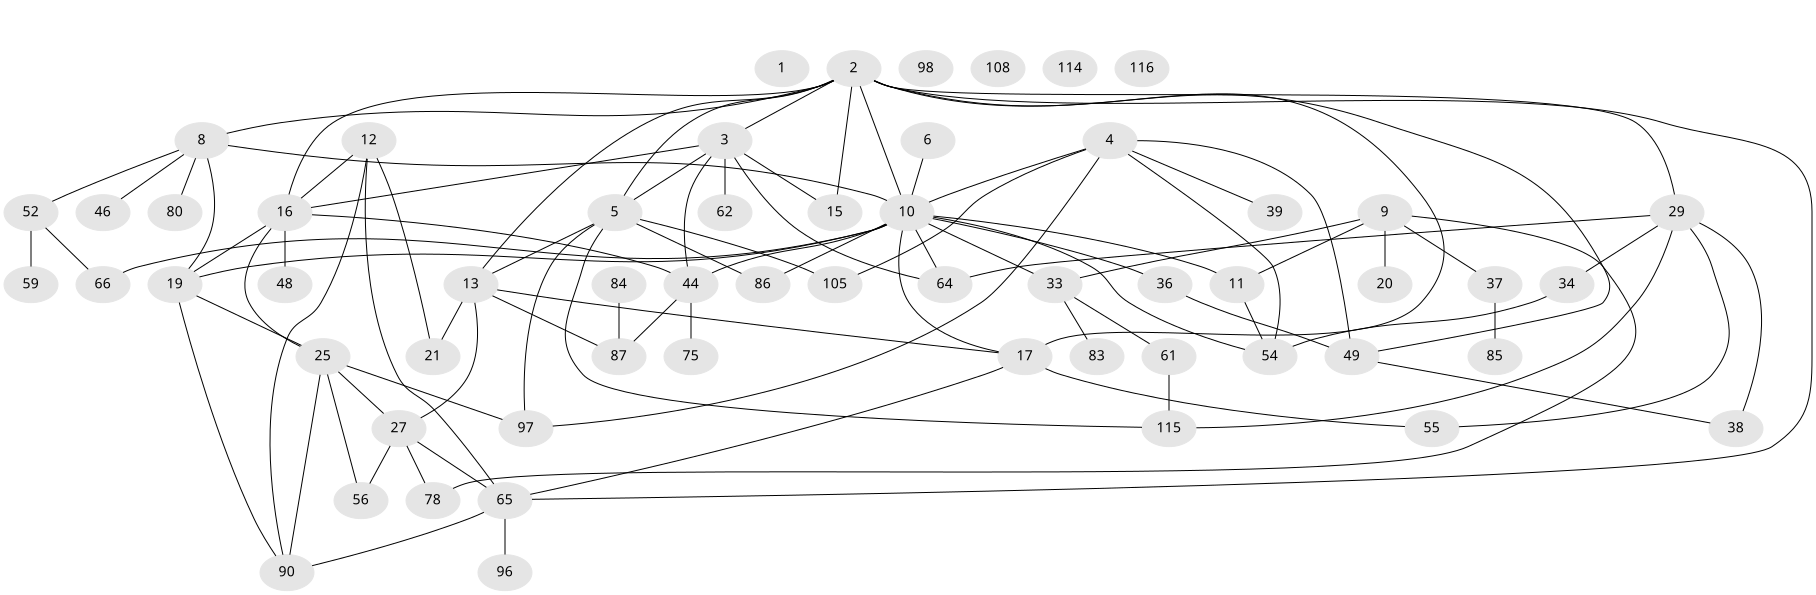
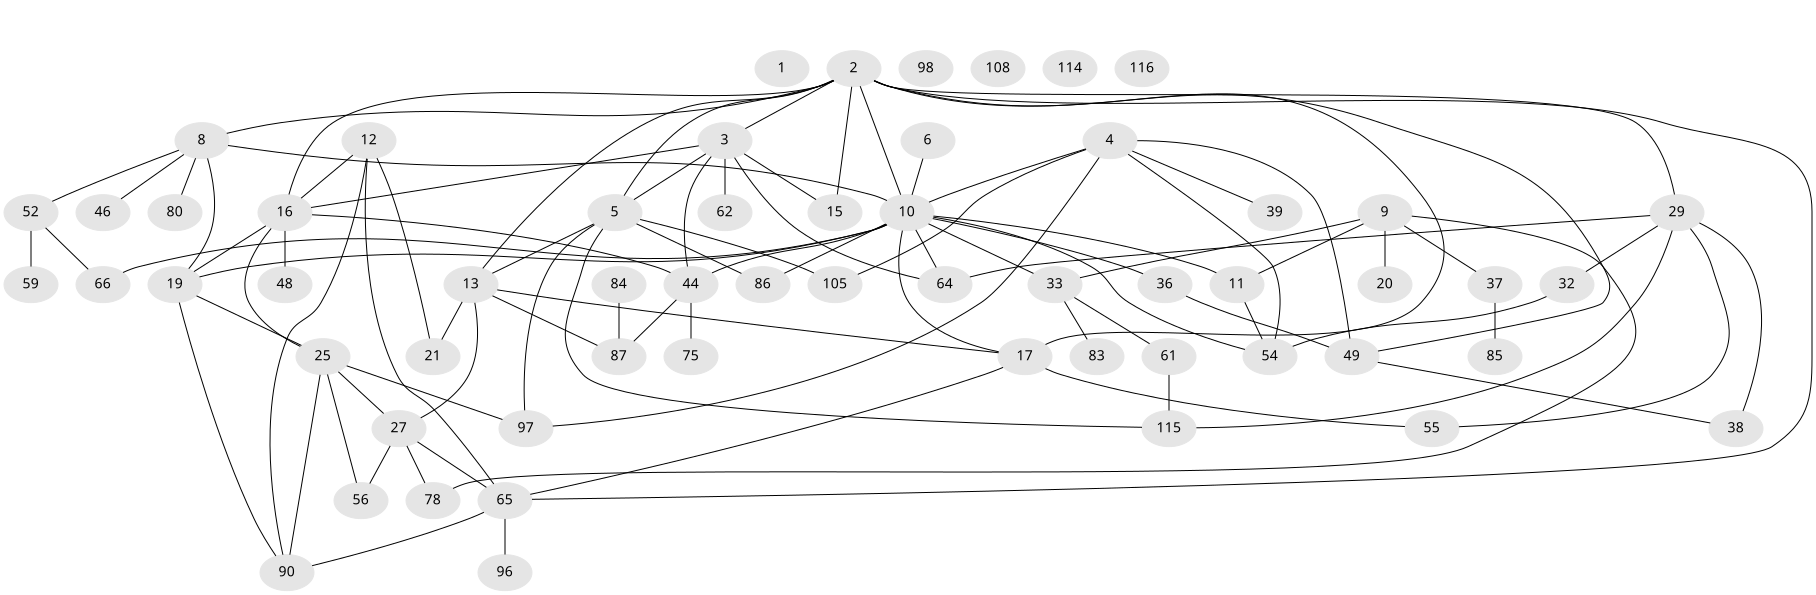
  graph {
    fontname="Noto Sans"
    node [color=gray90 fontname="Noto Sans" style=filled]
    edge [fontname="Noto Sans"]
    1
    2 [super="+22+41+53+70+99"]
    3 [super="+32+45+73"]
    5 [super="+68+103"]
    8 [super="+14+18+51+91"]
    10 [super="+23+26+71+79+101"]
    13 [super="+35+42+43+81"]
    15 [super="+118"]
    16 [super="+30+63+113"]
    17 [super="+93"]
    29 [super="+47+57"]
    49 [super="+74"]
    65 [super="+94+119"]
    44 [super="+69+112"]
    62
    64
    97
    105
    86
    115
    19 [super="+50+117"]
    46
    52 [super="+58+88"]
    80
    54 [super="+106"]
    11 [super="+102"]
    33 [super="+76+107"]
    36 [super="+100"]
    66
    21 [super="+72+109"]
    27 [super="+110"]
    87
    25 [super="+77+104"]
    48
    55
    38 [super="+92"]
-   34 [super="+95"]
+   34 [super="+95" label=32]
    90
    96
    75
    4 [super="+67+82"]
    39
    6 [super="+7+24"]
    59
    9 [super="+31+111"]
    20
    37 [super="+40"]
    78
    61
    83
    85
    12 [super="+60"]
    56 [super="+89"]
    84
    98
    108
    114
    116
    2 -- 3
    2 -- 5
    2 -- 8
    2 -- 10
    2 -- 13
    2 -- 15
    2 -- 16
    2 -- 17
    2 -- 29 [weight=2]
    2 -- 49
    2 -- 65
    3 -- 5
    3 -- 15
    3 -- 16
    3 -- 44
    3 -- 62
    3 -- 64
    5 -- 13
    5 -- 97
    5 -- 105
    5 -- 86
    5 -- 115
    8 -- 10
    8 -- 19
    8 -- 46
    8 -- 52
    8 -- 80
    10 -- 17
    10 -- 44
    10 -- 64
    10 -- 86 [weight=2]
    10 -- 19
    10 -- 54
    10 -- 11
    10 -- 33
    10 -- 36
    10 -- 66
    13 -- 17
    13 -- 21
    13 -- 27
    13 -- 87
    16 -- 44
    16 -- 19
    16 -- 25
    16 -- 48
    17 -- 65
    17 -- 55
    29 -- 64
    29 -- 115
    29 -- 55
    29 -- 38
    29 -- 34
    49 -- 38
    65 -- 90
    65 -- 96
    44 -- 87
    44 -- 75
    19 -- 25
    19 -- 90
    52 -- 66
    52 -- 59
    11 -- 54
    33 -- 61
    33 -- 83
    36 -- 49
    27 -- 65
    27 -- 78
    27 -- 56
    25 -- 97
    25 -- 27
    25 -- 90
    25 -- 56
    34 -- 54
    4 -- 10
    4 -- 49
    4 -- 97
    4 -- 105
    4 -- 54
    4 -- 39
    6 -- 10
    9 -- 11
    9 -- 33
    9 -- 20
    9 -- 37
    9 -- 78
    37 -- 85
    61 -- 115
    12 -- 16
    12 -- 65
    12 -- 21
    12 -- 90
    84 -- 87
  }
